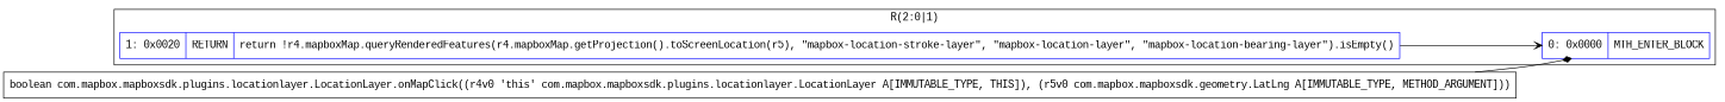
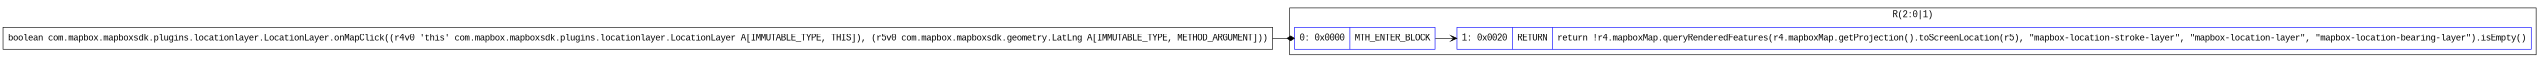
  digraph {
    rankdir=LR
    fontname="Liberation Mono"
    node [color=blue shape=record fontname="Liberation Mono"]
    edge [fontname="Liberation Mono"]
    n1 [label="{0\:\ 0x0000|MTH_ENTER_BLOCK\l}"]
    n2 [label="{1\:\ 0x0020|RETURN\l|return !r4.mapboxMap.queryRenderedFeatures(r4.mapboxMap.getProjection().toScreenLocation(r5), \"mapbox\-location\-stroke\-layer\", \"mapbox\-location\-layer\", \"mapbox\-location\-bearing\-layer\").isEmpty()\l}"]
    n3 [label="{boolean com.mapbox.mapboxsdk.plugins.locationlayer.LocationLayer.onMapClick((r4v0 'this' com.mapbox.mapboxsdk.plugins.locationlayer.LocationLayer A[IMMUTABLE_TYPE, THIS]), (r5v0 com.mapbox.mapboxsdk.geometry.LatLng A[IMMUTABLE_TYPE, METHOD_ARGUMENT])) }" color=""]
    subgraph cluster_1 {
      label="R(2:0|1)"
      n1
      n2
    }
-   n2 -> n1 [arrowhead=vee]
+   n1 -> n2 [arrowhead=vee]
    n3 -> n1 [arrowhead=diamond]
  }
